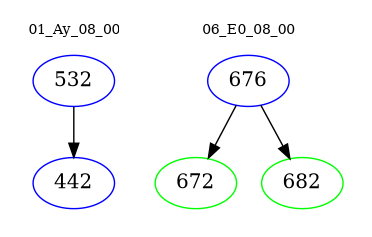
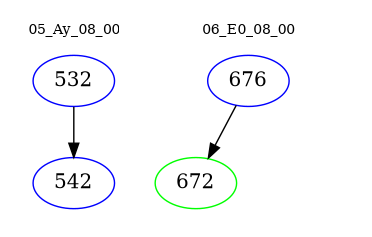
  digraph {
    node [color=blue]
    edge [color=black]
    n1 [label=532]
-   n2 [label=442]
+   n2 [label=542]
    n3 [label=676]
    n4 [color=green label=672]
-   n5 [color=green label=682]
    subgraph cluster_1 {
      color=white
      fontsize=10
-     label="01_Ay_08_00"
+     label="05_Ay_08_00"
      n1
      n2
    }
    subgraph cluster_2 {
      color=white
      fontsize=10
      label="06_E0_08_00"
      n3
      n4
-     n5
    }
    n1 -> n2
    n3 -> n4
-   n3 -> n5
  }
